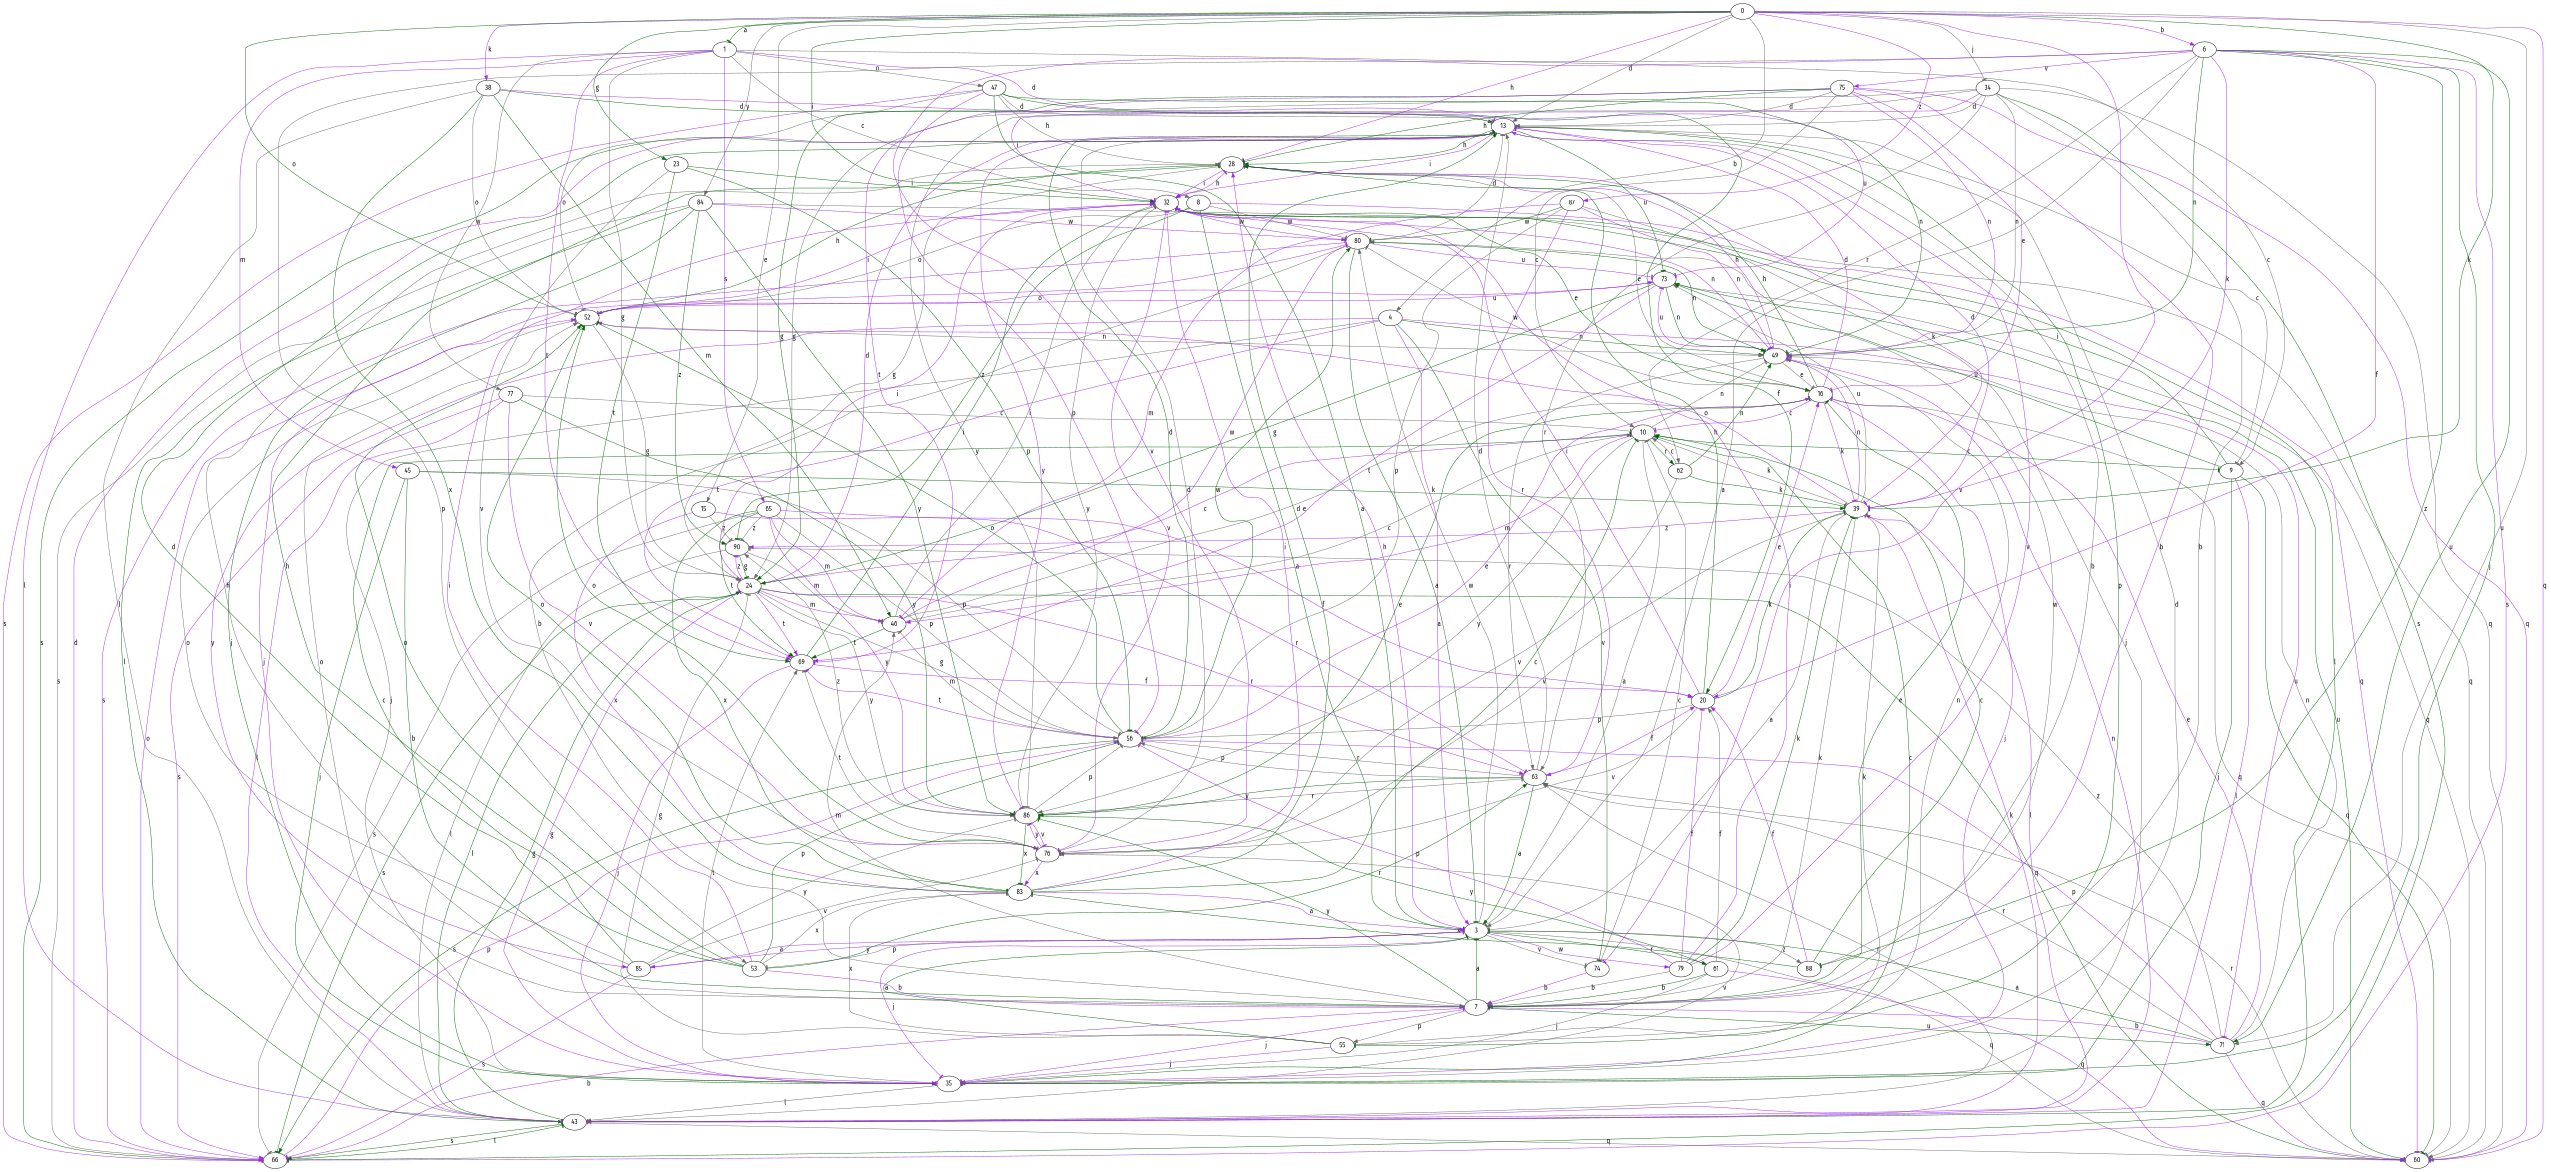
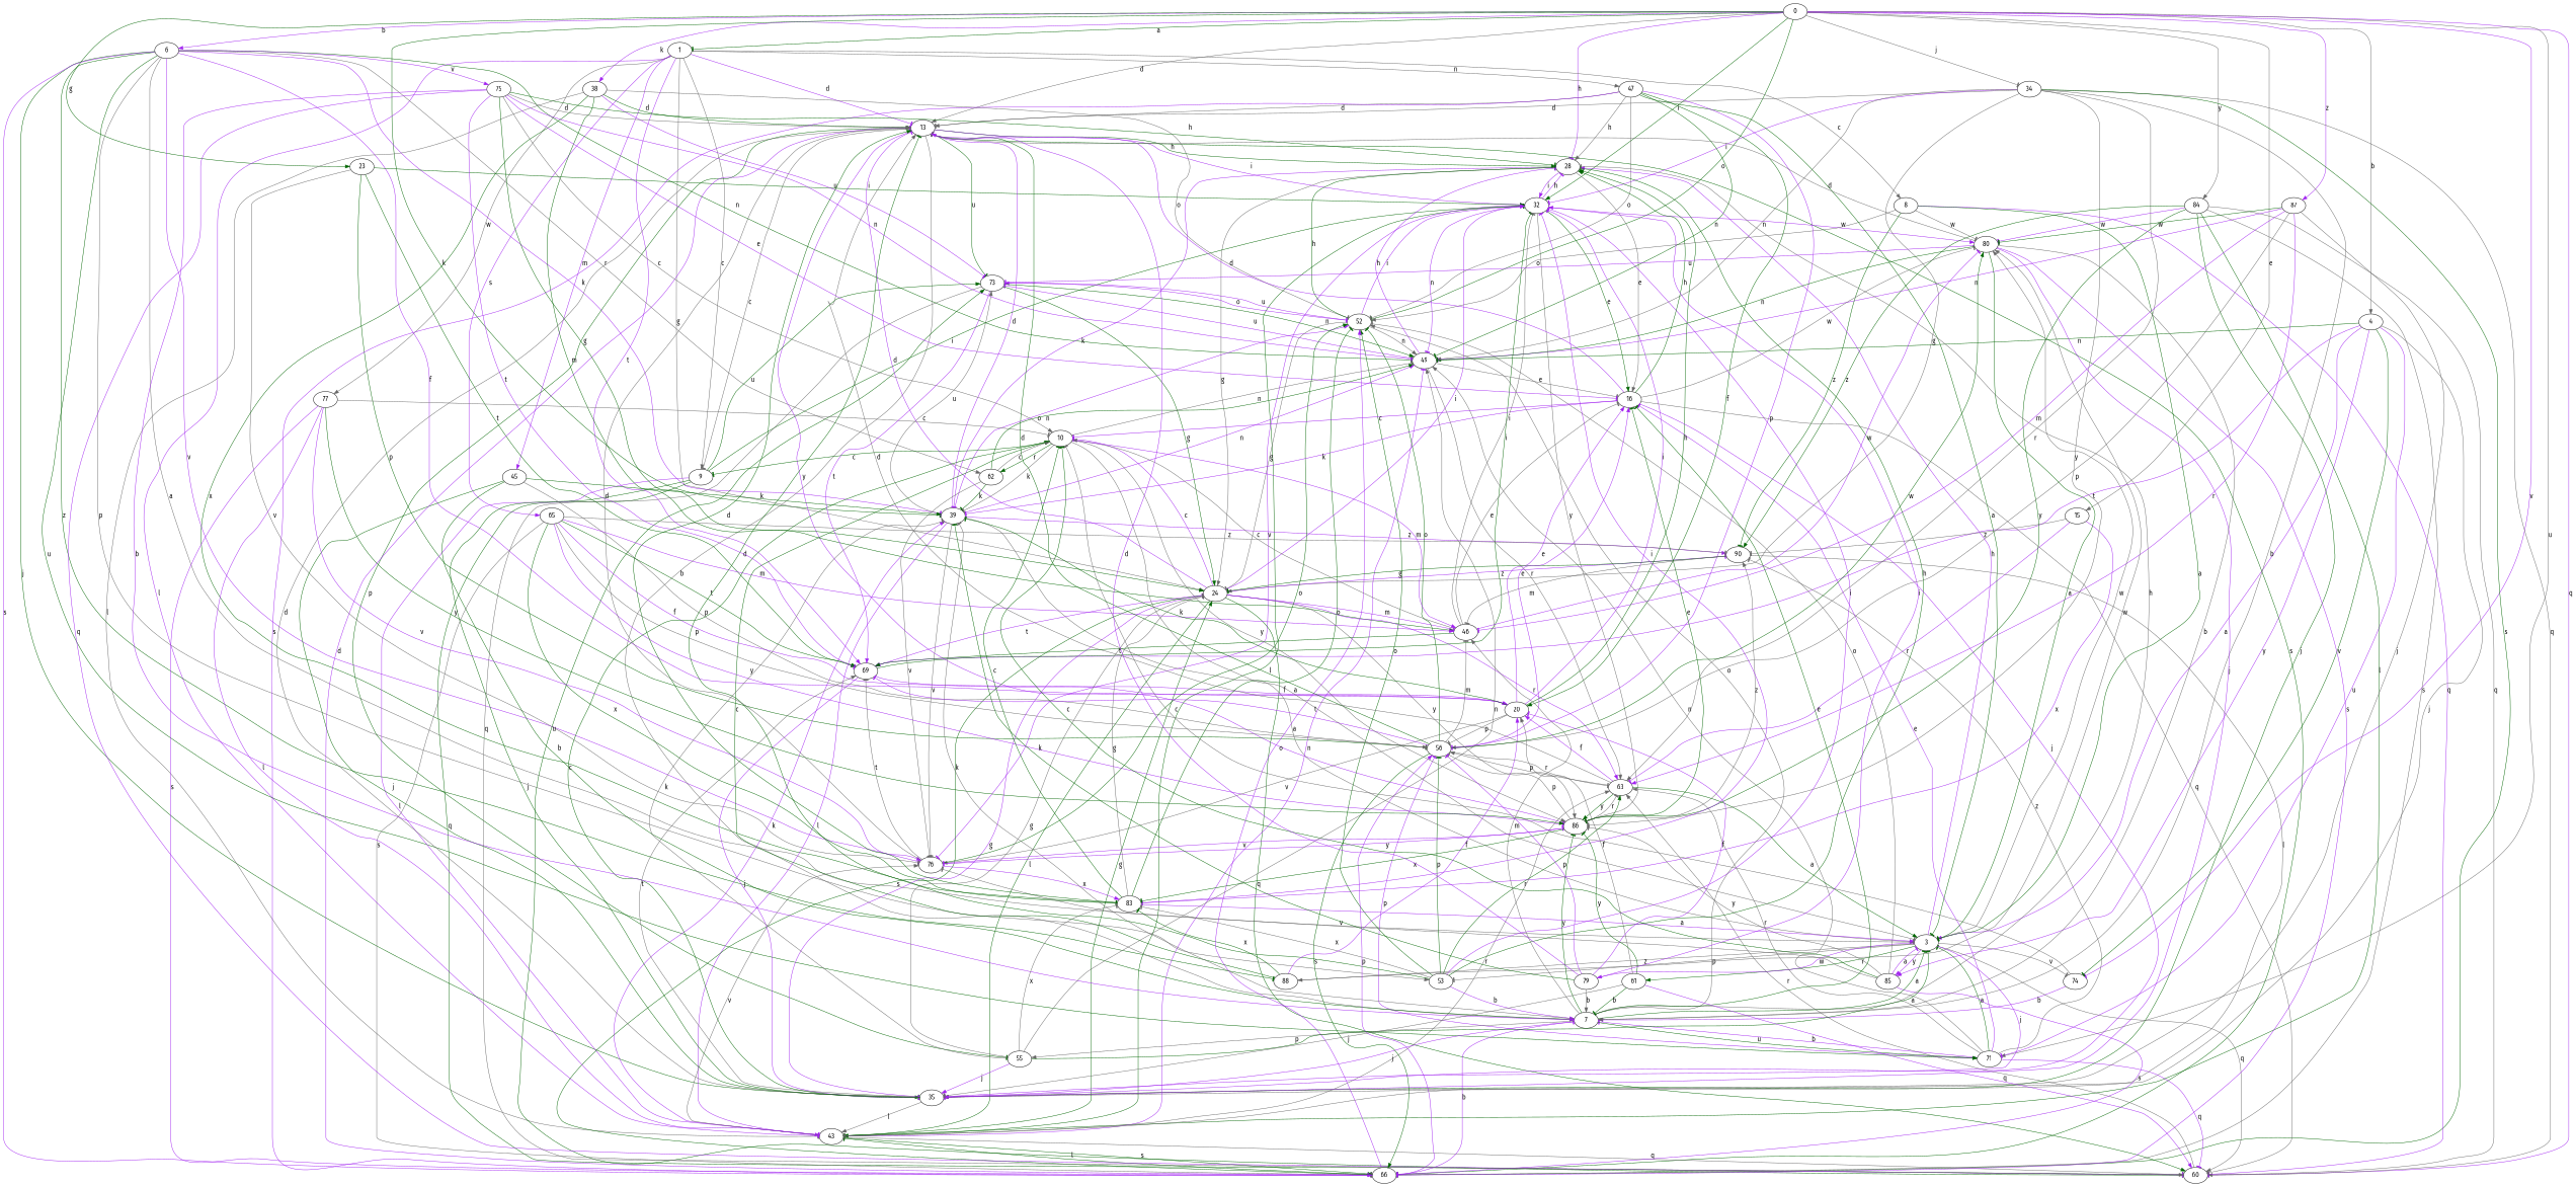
  strict digraph {
    fontname="Fira Sans"
    node [fontname="Fira Sans"]
    edge [arrowhead=tee color=purple fontname="Fira Sans"]
    0
    1
    4
    6
    13
    15
    23
    28
    32
    34
    38
    39
    52
    60
    71
    74
    84
    87
    8
    9
    24
    43
    45
    47
    65
    69
    77
    3
    35
    85
    49
    53
    88
    20
    62
    66
    75
    76
    7
    55
    86
    73
    90
    63
    83
    56
    16
    80
    46
    10
    61
    79
    0 -> 1 [color=darkgreen label=a]
    0 -> 4 [arrowhead=normal color=gray40 label=b]
    0 -> 6 [arrowhead=normal label=b]
    0 -> 13 [arrowhead=normal color=gray40 label=d]
    0 -> 15 [arrowhead=normal color=gray40 label=e]
    0 -> 23 [arrowhead=normal color=darkgreen label=g]
    0 -> 28 [label=h]
    0 -> 32 [arrowhead=normal color=darkgreen label=i]
    0 -> 34 [color=gray40 label=j]
    0 -> 38 [arrowhead=normal label=k]
    0 -> 39 [color=darkgreen label=k]
    0 -> 52 [color=darkgreen label=o]
    0 -> 60 [label=q]
    0 -> 71 [arrowhead=normal color=gray40 label=u]
    0 -> 74 [label=v]
    0 -> 84 [arrowhead=normal color=gray40 label=y]
    0 -> 87 [arrowhead=normal label=z]
    1 -> 13 [label=d]
    1 -> 8 [arrowhead=normal color=gray40 label=c]
    1 -> 9 [arrowhead=normal color=gray40 label=c]
    1 -> 24 [arrowhead=normal color=gray40 label=g]
    1 -> 43 [label=l]
    1 -> 45 [arrowhead=normal label=m]
    1 -> 47 [arrowhead=normal color=gray40 label=n]
    1 -> 65 [arrowhead=normal label=s]
    1 -> 69 [arrowhead=normal label=t]
    1 -> 77 [arrowhead=normal color=gray40 label=w]
    4 -> 71 [label=u]
    4 -> 74 [color=darkgreen label=v]
    4 -> 69 [arrowhead=normal label=t]
    4 -> 3 [arrowhead=normal label=a]
    4 -> 35 [arrowhead=normal color=gray40 label=j]
    4 -> 85 [arrowhead=normal label=y]
    4 -> 49 [arrowhead=normal color=darkgreen label=n]
    6 -> 39 [label=k]
    6 -> 71 [arrowhead=normal color=darkgreen label=u]
    6 -> 3 [arrowhead=normal color=gray40 label=a]
    6 -> 35 [color=darkgreen label=j]
    6 -> 49 [color=darkgreen label=n]
    6 -> 53 [arrowhead=normal color=gray40 label=p]
    6 -> 88 [color=darkgreen label=z]
    6 -> 20 [arrowhead=normal label=f]
    6 -> 62 [arrowhead=normal color=gray40 label=r]
    6 -> 66 [label=s]
    6 -> 75 [arrowhead=normal label=v]
    6 -> 76 [label=v]
    13 -> 28 [arrowhead=normal color=darkgreen label=h]
    13 -> 32 [arrowhead=normal label=i]
    13 -> 9 [color=gray40 label=c]
    13 -> 66 [color=darkgreen label=s]
    13 -> 7 [arrowhead=normal color=gray40 label=b]
    13 -> 55 [color=darkgreen label=p]
    13 -> 86 [label=y]
    13 -> 73 [color=darkgreen label=u]
    15 -> 90 [color=gray40 label=z]
    15 -> 63 [label=r]
    15 -> 83 [label=x]
    23 -> 32 [arrowhead=normal color=darkgreen label=i]
    23 -> 69 [arrowhead=normal color=darkgreen label=t]
    23 -> 76 [color=gray40 label=v]
    23 -> 56 [color=darkgreen label=p]
    28 -> 32 [arrowhead=normal label=i]
    28 -> 39 [label=k]
    28 -> 24 [arrowhead=normal color=gray40 label=g]
    28 -> 16 [arrowhead=normal color=gray40 label=e]
    32 -> 28 [label=h]
    32 -> 43 [arrowhead=normal color=darkgreen label=l]
    32 -> 49 [label=n]
    32 -> 76 [label=v]
    32 -> 86 [color=gray40 label=y]
    32 -> 16 [arrowhead=normal color=darkgreen label=e]
    32 -> 80 [arrowhead=normal label=w]
    34 -> 13 [arrowhead=normal color=gray40 label=d]
    34 -> 32 [label=i]
    34 -> 60 [arrowhead=normal color=gray40 label=q]
    34 -> 24 [arrowhead=normal color=gray40 label=g]
    34 -> 49 [arrowhead=normal color=gray40 label=n]
    34 -> 66 [color=darkgreen label=s]
    34 -> 7 [arrowhead=normal color=gray40 label=b]
    34 -> 86 [color=gray40 label=y]
    34 -> 63 [arrowhead=normal color=gray40 label=r]
    38 -> 13 [arrowhead=normal color=darkgreen label=d]
    38 -> 52 [color=gray40 label=o]
    38 -> 43 [color=gray40 label=l]
    38 -> 73 [label=u]
    38 -> 83 [color=darkgreen label=x]
    38 -> 46 [arrowhead=normal color=darkgreen label=m]
    39 -> 13 [label=d]
    39 -> 52 [arrowhead=normal label=o]
    39 -> 43 [label=l]
    39 -> 3 [color=gray40 label=a]
    39 -> 49 [arrowhead=normal label=n]
    39 -> 76 [color=gray40 label=v]
    39 -> 73 [arrowhead=normal color=gray40 label=u]
    39 -> 90 [arrowhead=normal label=z]
    52 -> 28 [color=darkgreen label=h]
    52 -> 32 [arrowhead=normal label=i]
    52 -> 24 [color=gray40 label=g]
    52 -> 49 [arrowhead=normal color=gray40 label=n]
    52 -> 73 [arrowhead=normal label=u]
    60 -> 73 [arrowhead=normal color=darkgreen label=u]
    60 -> 63 [arrowhead=normal color=gray40 label=r]
    71 -> 60 [label=q]
    71 -> 3 [color=darkgreen label=a]
    71 -> 49 [arrowhead=normal color=gray40 label=n]
    71 -> 7 [label=b]
    71 -> 90 [color=gray40 label=z]
    71 -> 63 [arrowhead=normal color=gray40 label=r]
    71 -> 56 [label=p]
    71 -> 16 [label=e]
    74 -> 7 [arrowhead=normal label=b]
    74 -> 10 [color=gray40 label=c]
    84 -> 60 [color=gray40 label=q]
    84 -> 43 [arrowhead=normal color=darkgreen label=l]
    84 -> 35 [arrowhead=normal color=darkgreen label=j]
    84 -> 66 [color=gray40 label=s]
    84 -> 86 [color=darkgreen label=y]
    84 -> 90 [arrowhead=normal color=darkgreen label=z]
    84 -> 80 [label=w]
    87 -> 35 [arrowhead=normal color=gray40 label=j]
    87 -> 49 [label=n]
    87 -> 63 [arrowhead=normal label=r]
    87 -> 56 [arrowhead=normal color=gray40 label=p]
    87 -> 80 [color=darkgreen label=w]
    87 -> 46 [label=m]
    8 -> 52 [arrowhead=normal color=gray40 label=o]
    8 -> 60 [label=q]
    8 -> 3 [color=darkgreen label=a]
    8 -> 90 [color=darkgreen label=z]
    8 -> 80 [color=gray40 label=w]
    9 -> 32 [color=darkgreen label=i]
    9 -> 60 [color=darkgreen label=q]
    9 -> 43 [arrowhead=normal label=l]
    9 -> 35 [color=darkgreen label=j]
    9 -> 73 [arrowhead=normal color=darkgreen label=u]
    24 -> 13 [label=d]
    24 -> 32 [arrowhead=normal label=i]
    24 -> 60 [arrowhead=normal color=darkgreen label=q]
    24 -> 43 [color=darkgreen label=l]
    24 -> 69 [arrowhead=normal label=t]
    24 -> 66 [color=darkgreen label=s]
    24 -> 86 [arrowhead=normal color=gray40 label=y]
    24 -> 90 [label=z]
    24 -> 63 [arrowhead=normal label=r]
    24 -> 46 [label=m]
    24 -> 10 [label=c]
    43 -> 39 [arrowhead=normal label=k]
    43 -> 60 [color=gray40 label=q]
    43 -> 24 [arrowhead=normal color=darkgreen label=g]
    43 -> 49 [label=n]
    43 -> 66 [arrowhead=normal color=darkgreen label=s]
    43 -> 76 [arrowhead=normal color=gray40 label=v]
    43 -> 63 [arrowhead=normal color=gray40 label=r]
    45 -> 39 [arrowhead=normal color=darkgreen label=k]
    45 -> 35 [arrowhead=normal color=darkgreen label=j]
    45 -> 7 [arrowhead=normal color=darkgreen label=b]
    45 -> 56 [color=gray40 label=p]
    47 -> 13 [color=gray40 label=d]
    47 -> 28 [arrowhead=normal color=gray40 label=h]
    47 -> 52 [color=gray40 label=o]
    47 -> 3 [color=darkgreen label=a]
    47 -> 49 [color=darkgreen label=n]
    47 -> 20 [arrowhead=normal color=darkgreen label=f]
    47 -> 66 [arrowhead=normal label=s]
    47 -> 56 [label=p]
    65 -> 69 [arrowhead=normal color=darkgreen label=t]
    65 -> 20 [arrowhead=normal label=f]
    65 -> 66 [color=gray40 label=s]
    65 -> 86 [label=y]
    65 -> 90 [color=gray40 label=z]
    65 -> 83 [color=darkgreen label=x]
    65 -> 56 [arrowhead=normal color=gray40 label=p]
    65 -> 46 [arrowhead=normal label=m]
    69 -> 32 [color=darkgreen label=i]
    69 -> 35 [label=j]
    69 -> 20 [arrowhead=normal label=f]
    77 -> 43 [label=l]
    77 -> 66 [arrowhead=normal label=s]
    77 -> 76 [arrowhead=normal label=v]
    77 -> 86 [arrowhead=normal color=darkgreen label=y]
    77 -> 10 [color=gray40 label=c]
    3 -> 28 [arrowhead=normal label=h]
    3 -> 60 [arrowhead=normal color=gray40 label=q]
    3 -> 74 [color=gray40 label=v]
    3 -> 35 [label=j]
    3 -> 85 [arrowhead=normal label=y]
    3 -> 53 [color=gray40 label=p]
    3 -> 88 [arrowhead=normal color=gray40 label=z]
    3 -> 80 [arrowhead=normal color=gray40 label=w]
    3 -> 61 [arrowhead=normal color=darkgreen label=r]
    3 -> 79 [arrowhead=normal label=w]
    35 -> 13 [color=gray40 label=d]
    35 -> 24 [label=g]
    35 -> 43 [arrowhead=normal color=gray40 label=l]
    35 -> 69 [arrowhead=normal color=gray40 label=t]
    35 -> 10 [arrowhead=normal color=darkgreen label=c]
    85 -> 52 [color=gray40 label=o]
    85 -> 3 [label=a]
    85 -> 66 [label=s]
    85 -> 76 [color=gray40 label=v]
    85 -> 86 [color=gray40 label=y]
    85 -> 10 [color=darkgreen label=c]
    49 -> 28 [label=h]
    49 -> 73 [label=u]
    49 -> 63 [arrowhead=normal color=gray40 label=r]
    49 -> 16 [color=gray40 label=e]
    53 -> 13 [color=darkgreen label=d]
    53 -> 28 [color=darkgreen label=h]
    53 -> 32 [label=i]
    53 -> 52 [arrowhead=normal color=darkgreen label=o]
    53 -> 7 [arrowhead=normal label=b]
    53 -> 63 [arrowhead=normal color=darkgreen label=r]
    53 -> 83 [color=gray40 label=x]
    53 -> 56 [color=darkgreen label=p]
    88 -> 20 [arrowhead=normal label=f]
    88 -> 83 [color=darkgreen label=x]
    88 -> 80 [arrowhead=normal color=gray40 label=w]
    88 -> 10 [arrowhead=normal color=darkgreen label=c]
    20 -> 28 [arrowhead=normal color=darkgreen label=h]
    20 -> 32 [label=i]
    20 -> 39 [color=darkgreen label=k]
    20 -> 76 [arrowhead=normal color=gray40 label=v]
    20 -> 56 [color=gray40 label=p]
    20 -> 16 [arrowhead=normal label=e]
    62 -> 39 [color=darkgreen label=k]
    62 -> 49 [arrowhead=normal color=darkgreen label=n]
    62 -> 76 [color=gray40 label=v]
    62 -> 10 [arrowhead=normal color=gray40 label=c]
    66 -> 13 [label=d]
    66 -> 52 [arrowhead=normal label=o]
    66 -> 43 [color=darkgreen label=l]
    66 -> 7 [label=b]
    66 -> 56 [arrowhead=normal label=p]
    75 -> 13 [arrowhead=normal color=gray40 label=d]
    75 -> 28 [color=darkgreen label=h]
    75 -> 60 [label=q]
    75 -> 24 [arrowhead=normal color=darkgreen label=g]
    75 -> 69 [label=t]
    75 -> 49 [label=n]
    75 -> 7 [arrowhead=normal label=b]
    75 -> 16 [label=e]
    75 -> 10 [arrowhead=normal color=gray40 label=c]
    76 -> 13 [arrowhead=normal color=gray40 label=d]
    76 -> 52 [arrowhead=normal color=darkgreen label=o]
    76 -> 69 [color=gray40 label=t]
    76 -> 86 [label=y]
    76 -> 83 [arrowhead=normal label=x]
    7 -> 28 [color=gray40 label=h]
    7 -> 39 [color=gray40 label=k]
    7 -> 52 [arrowhead=normal color=gray40 label=o]
    7 -> 71 [arrowhead=normal color=darkgreen label=u]
    7 -> 3 [color=darkgreen label=a]
    7 -> 35 [label=j]
    7 -> 55 [arrowhead=normal color=gray40 label=p]
    7 -> 86 [color=darkgreen label=y]
    7 -> 16 [color=darkgreen label=e]
    7 -> 46 [arrowhead=normal color=gray40 label=m]
    55 -> 39 [color=gray40 label=k]
    55 -> 24 [color=gray40 label=g]
    55 -> 3 [color=darkgreen label=a]
    55 -> 35 [arrowhead=normal label=j]
    55 -> 49 [arrowhead=normal color=gray40 label=n]
    55 -> 83 [color=gray40 label=x]
    86 -> 76 [label=v]
    86 -> 90 [arrowhead=normal color=gray40 label=z]
    86 -> 63 [color=gray40 label=r]
    86 -> 83 [color=darkgreen label=x]
    86 -> 56 [color=gray40 label=p]
    86 -> 16 [color=darkgreen label=e]
    73 -> 52 [label=o]
    73 -> 60 [arrowhead=normal color=gray40 label=q]
    73 -> 24 [arrowhead=normal color=darkgreen label=g]
    73 -> 69 [arrowhead=normal label=t]
    73 -> 49 [arrowhead=normal color=darkgreen label=n]
    90 -> 24 [color=darkgreen label=g]
    90 -> 43 [color=gray40 label=l]
    90 -> 46 [color=gray40 label=m]
    63 -> 13 [arrowhead=normal color=gray40 label=d]
    63 -> 3 [arrowhead=normal color=darkgreen label=a]
    63 -> 20 [arrowhead=normal label=f]
    63 -> 86 [arrowhead=normal color=darkgreen label=y]
    63 -> 56 [arrowhead=normal color=gray40 label=p]
    83 -> 13 [arrowhead=normal color=darkgreen label=d]
    83 -> 32 [label=i]
    83 -> 52 [color=darkgreen label=o]
    83 -> 3 [arrowhead=normal label=a]
    83 -> 10 [color=darkgreen label=c]
    56 -> 13 [color=darkgreen label=d]
    56 -> 52 [color=darkgreen label=o]
-   56 -> 24 [color=gray40 label=g]
+   83 -> 24 [color=gray40 label=g]
    56 -> 69 [label=t]
    56 -> 66 [arrowhead=normal color=darkgreen label=s]
    56 -> 63 [color=gray40 label=r]
    56 -> 16 [arrowhead=normal label=e]
    56 -> 80 [arrowhead=normal color=darkgreen label=w]
    56 -> 46 [color=gray40 label=m]
    16 -> 13 [label=d]
    16 -> 28 [arrowhead=normal color=darkgreen label=h]
    16 -> 39 [label=k]
    16 -> 60 [color=gray40 label=q]
    16 -> 35 [label=j]
    16 -> 80 [color=gray40 label=w]
    16 -> 10 [label=c]
    80 -> 13 [color=gray40 label=d]
    80 -> 3 [color=darkgreen label=a]
    80 -> 35 [arrowhead=normal label=j]
    80 -> 49 [color=darkgreen label=n]
    80 -> 66 [label=s]
    80 -> 7 [arrowhead=normal color=gray40 label=b]
    80 -> 73 [label=u]
    46 -> 32 [color=gray40 label=i]
    46 -> 69 [arrowhead=normal color=darkgreen label=t]
    46 -> 16 [color=gray40 label=e]
    46 -> 80 [label=w]
    46 -> 10 [arrowhead=normal color=gray40 label=c]
    10 -> 39 [color=gray40 label=k]
    10 -> 9 [color=darkgreen label=c]
    10 -> 3 [color=gray40 label=a]
    10 -> 49 [color=gray40 label=n]
    10 -> 62 [arrowhead=normal color=darkgreen label=r]
    10 -> 86 [arrowhead=normal color=gray40 label=y]
    10 -> 46 [arrowhead=normal label=m]
    61 -> 60 [arrowhead=normal label=q]
    61 -> 35 [color=gray40 label=j]
    61 -> 20 [arrowhead=normal color=gray40 label=f]
    61 -> 7 [color=darkgreen label=b]
    61 -> 86 [color=darkgreen label=y]
-   79 -> 13 [arrowhead=normal label=v]
+   79 -> 13 [arrowhead=normal label=d]
    79 -> 32 [arrowhead=normal label=i]
    79 -> 39 [color=darkgreen label=k]
    79 -> 20 [label=f]
    79 -> 7 [arrowhead=normal color=gray40 label=b]
    79 -> 56 [label=p]
  }
